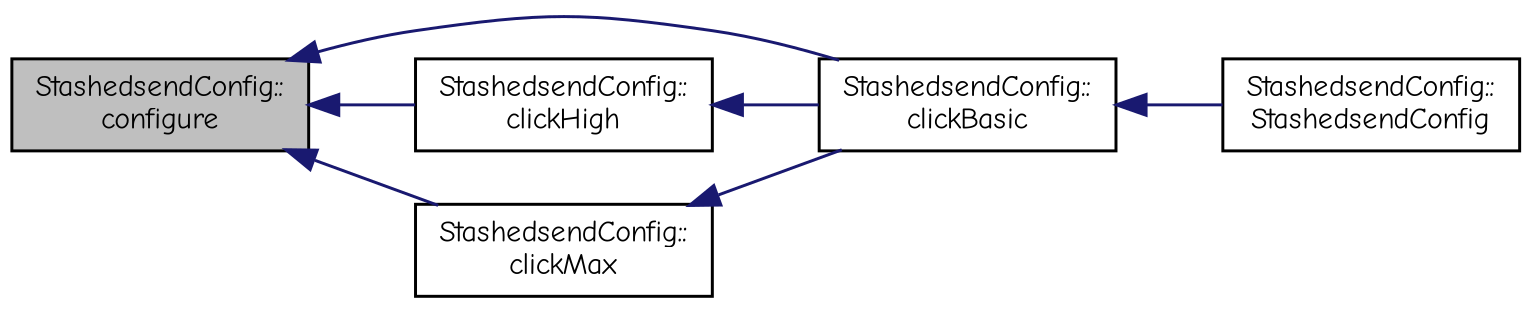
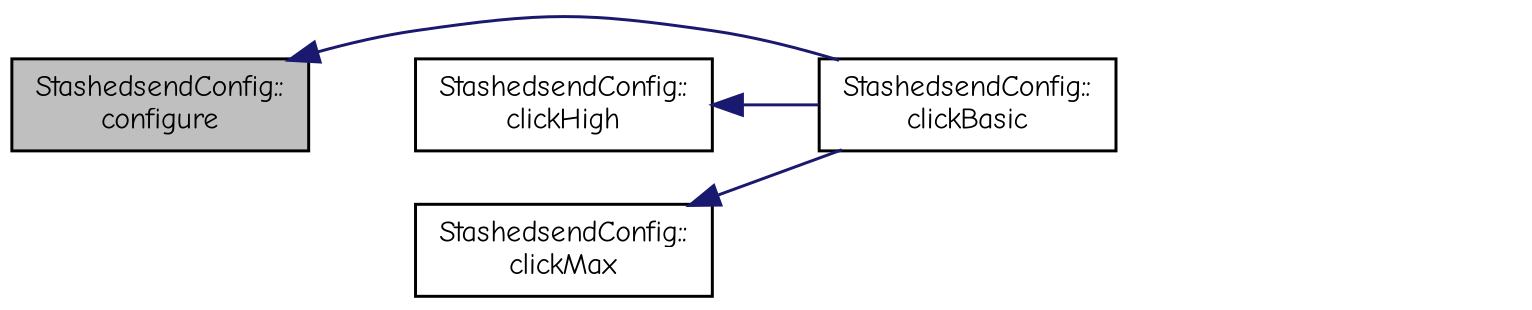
  digraph {
    fontname="Comic Neue"
    rankdir=LR
    node [color=black fillcolor=white fontname="Comic Neue" fontsize=10 shape=record style=filled]
    edge [color=midnightblue dir=back fontname="Comic Neue" fontsize=10 labelfontname=Helvetica labelfontsize=10 style=solid]
    n1 [fillcolor=grey75 fontcolor=black height=0.2 label="StashedsendConfig::\lconfigure" width=0.4]
    n2 [height=0.2 label="StashedsendConfig::\lclickBasic" width=0.4]
    n3 [height=0.2 label="StashedsendConfig::\lclickHigh" width=0.4]
    n4 [height=0.2 label="StashedsendConfig::\lclickMax" width=0.4]
-   n5 [height=0.2 label="StashedsendConfig::\lStashedsendConfig" width=0.4]
    n1 -> n2
-   n1 -> n3
-   n1 -> n4
-   n2 -> n5
    n3 -> n2
    n4 -> n2
  }
